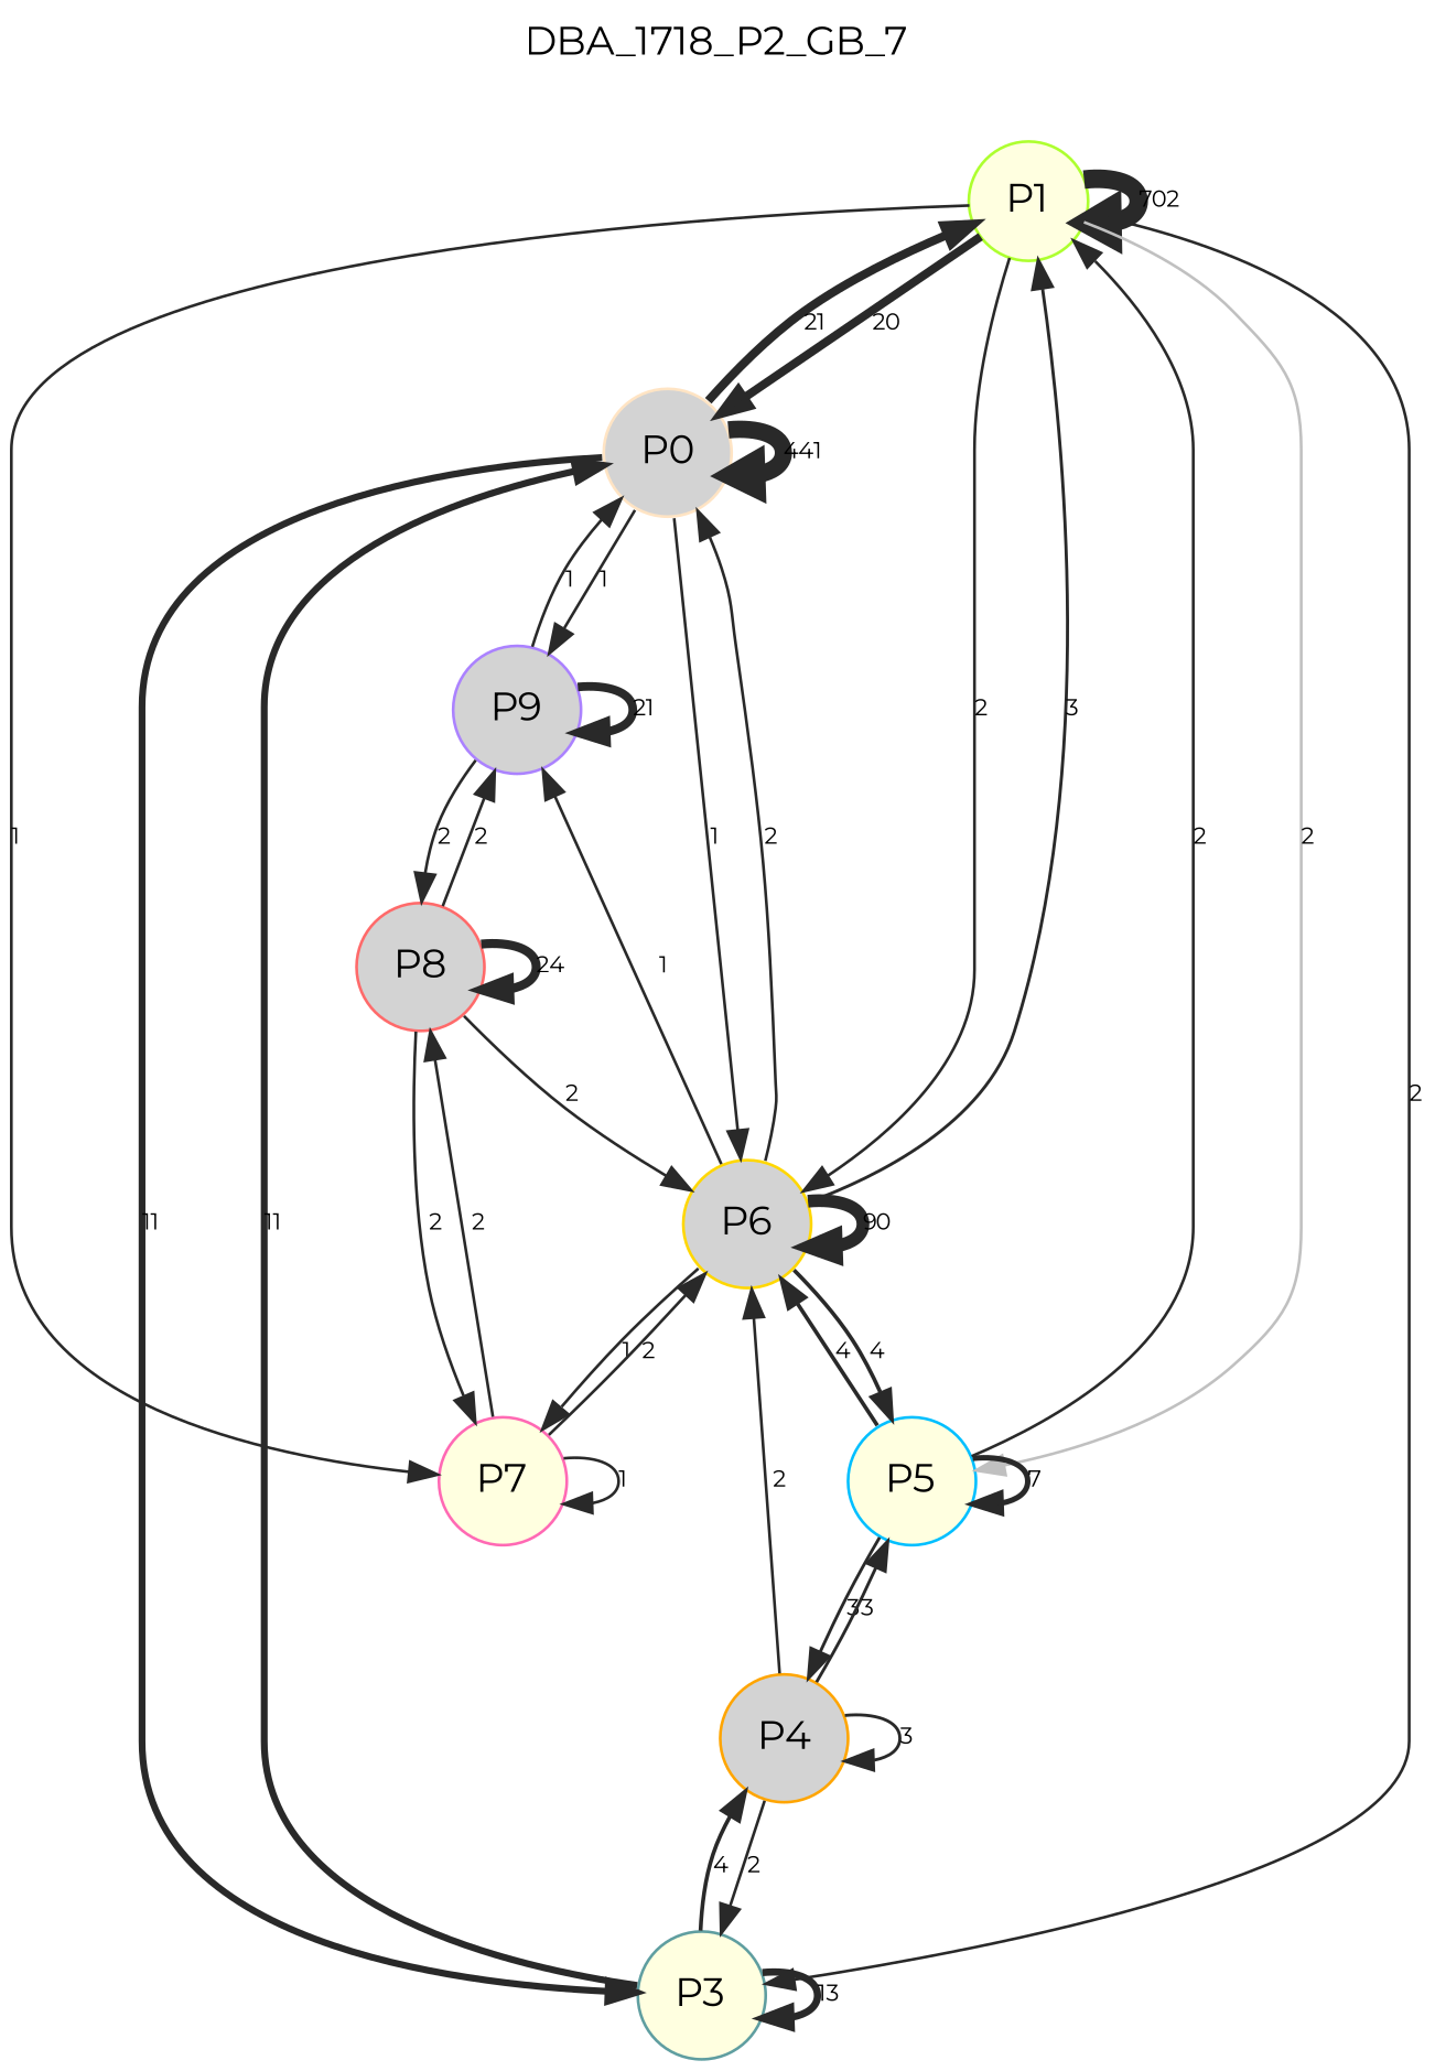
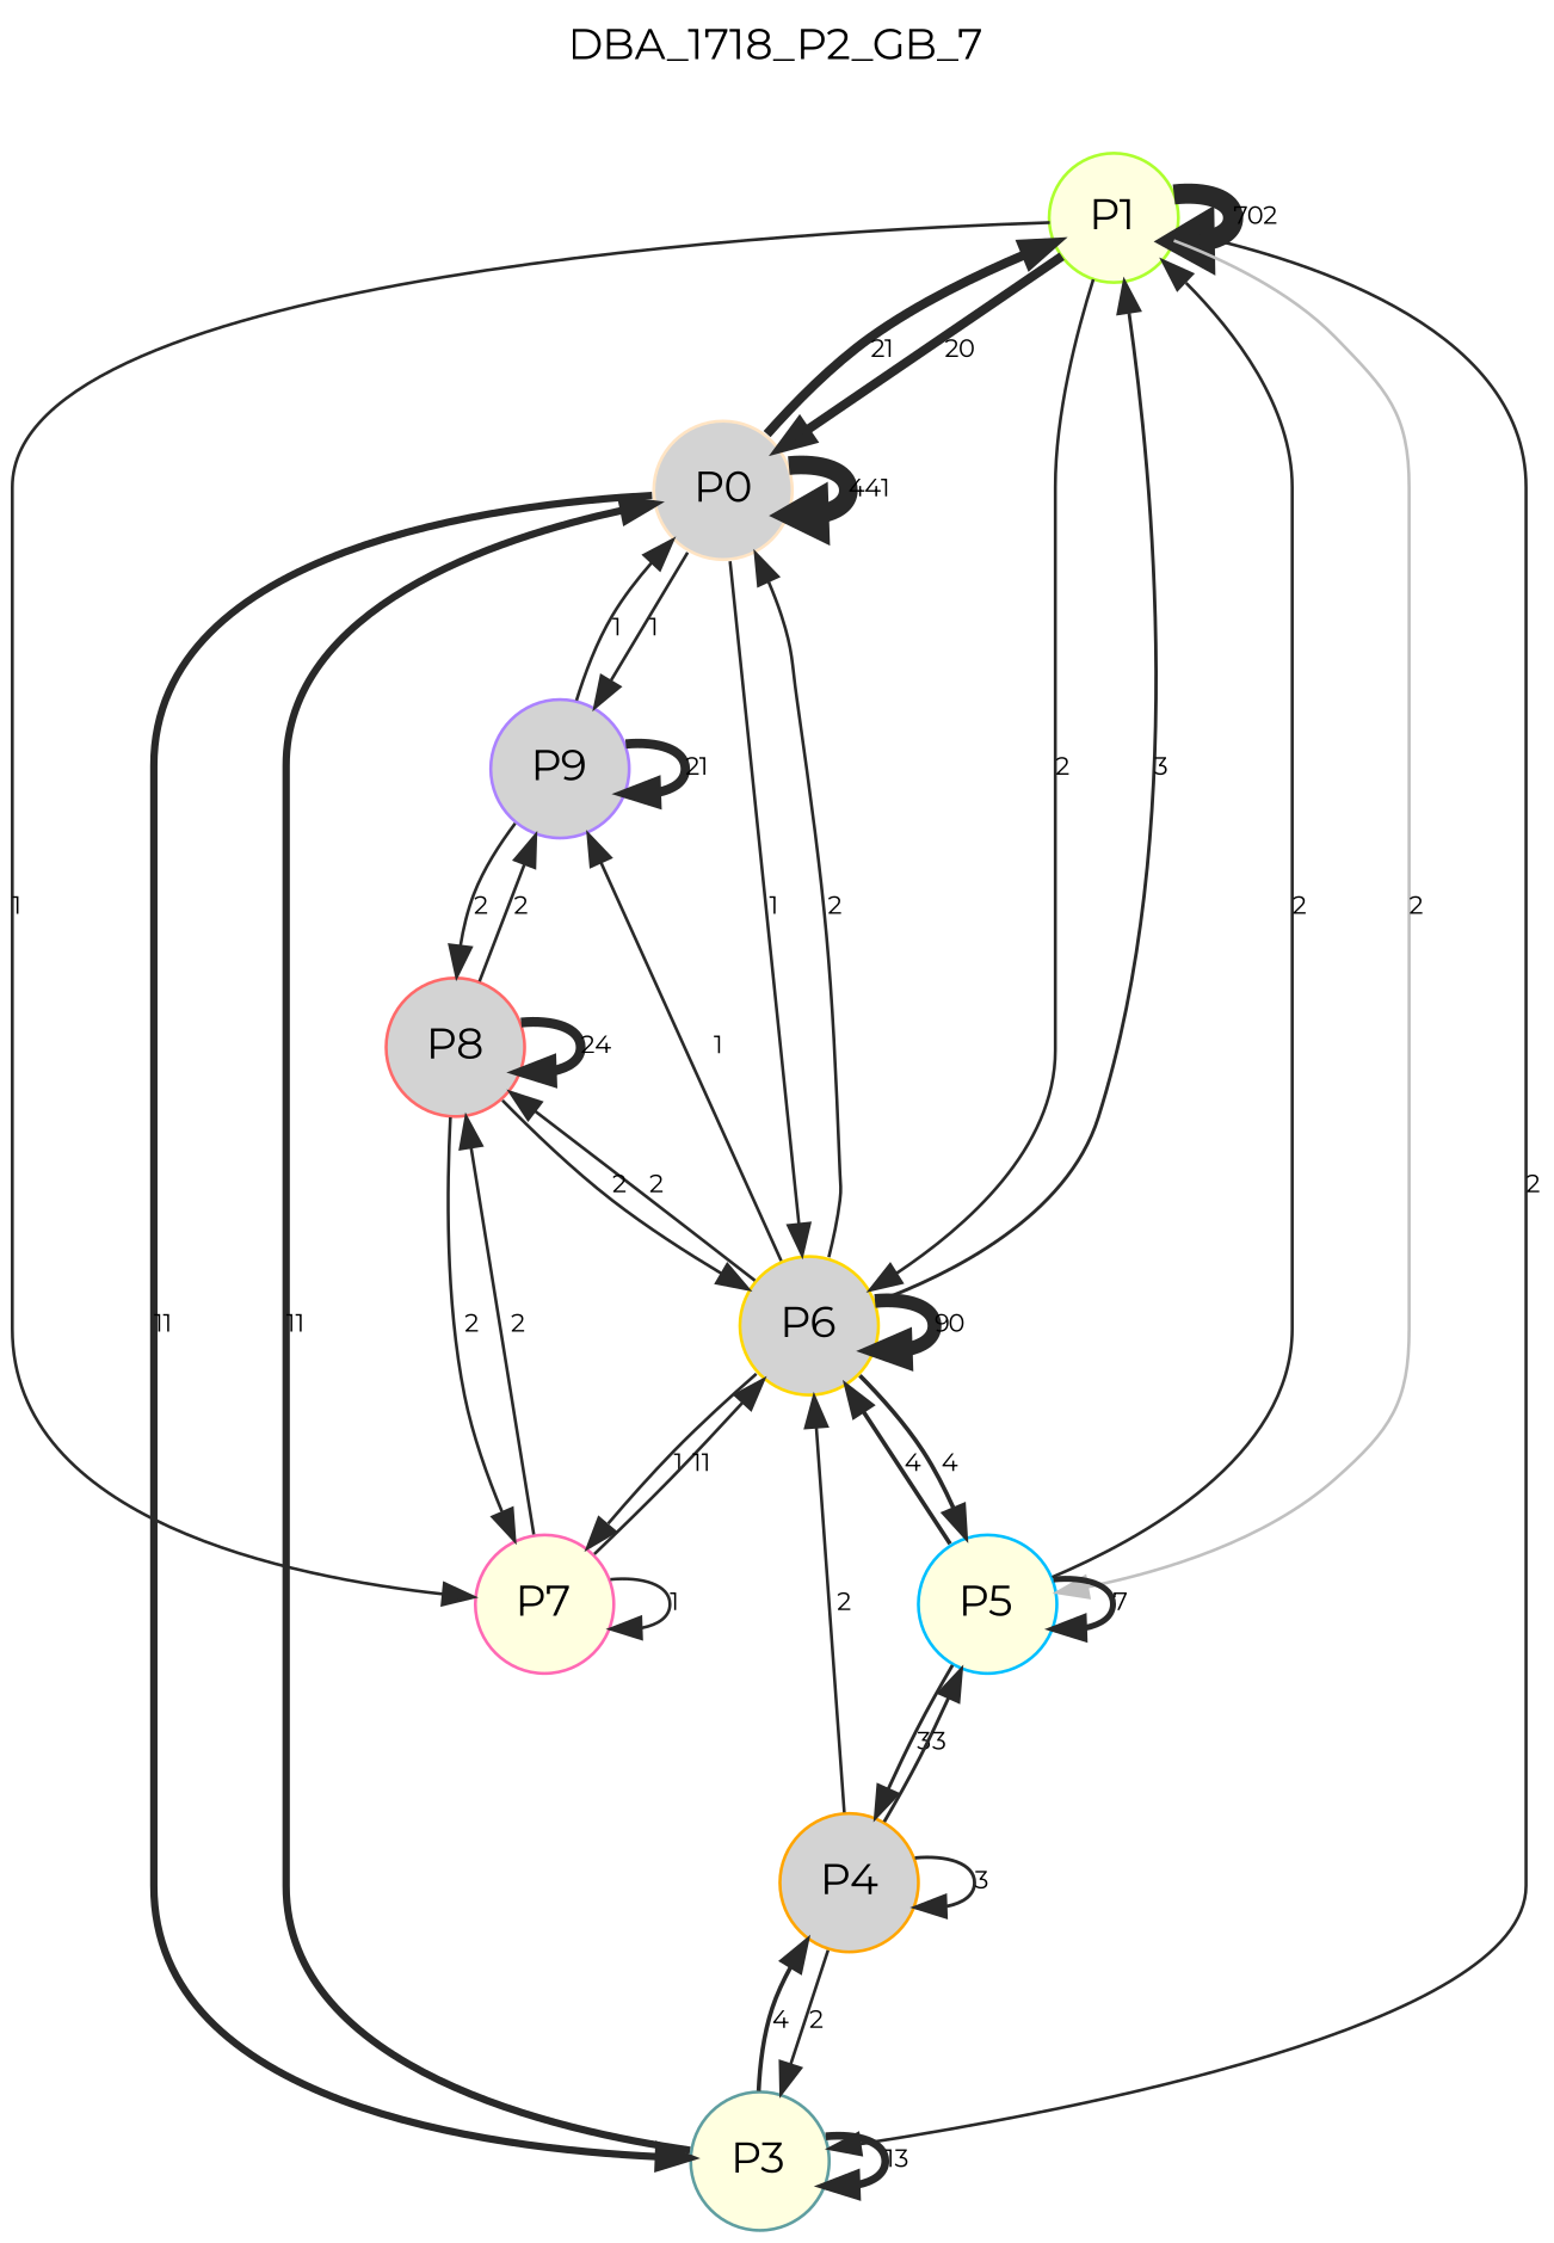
  digraph {
    fontname=Montserrat
    label=DBA_1718_P2_GB_7
    labelloc=t
    node [fillcolor=lightgrey fontname=Montserrat shape=circle style=filled]
    edge [color=grey16 fontname=Montserrat fontsize=8 labelfloat=false penwidth=1]
    P1 [color=greenyellow fillcolor=lightyellow]
    n2 [color=bisque label=P0]
    P3 [color=cadetblue fillcolor=lightyellow]
    P5 [color=deepskyblue fillcolor=lightyellow]
    P6 [color=gold]
    P7 [color=hotpink fillcolor=lightyellow]
    P9 [color=mediumpurple1]
    P4 [color=orange]
    P8 [color=indianred1]
    P1 -> P1 [label=702 penwidth=6.55393340402581]
    P1 -> n2 [label=20 penwidth=2.99573227355399]
    P1 -> P3 [label=2]
    P1 -> P5 [color=grey label=2]
    P1 -> P6 [label=2]
    P1 -> P7 [label=1]
    n2 -> P1 [label=21 penwidth=3.04452243772342]
    n2 -> n2 [label=441 penwidth=6.08904487544685]
    n2 -> P3 [label=11 penwidth=2.39789527279837]
    n2 -> P6 [label=1]
    n2 -> P9 [label=1]
    P3 -> n2 [label=11 penwidth=2.39789527279837]
    P3 -> P3 [label=13 penwidth=2.56494935746154]
    P3 -> P4 [label=4 penwidth=1.38629436111989]
    P5 -> P1 [label=2]
    P5 -> P5 [label=7 penwidth=1.94591014905531]
    P5 -> P6 [label=4 penwidth=1.38629436111989]
    P5 -> P4 [label=3 penwidth=1.09861228866811]
    P6 -> P1 [label=3 penwidth=1.09861228866811]
    P6 -> n2 [label=2]
    P6 -> P5 [label=4 penwidth=1.38629436111989]
    P6 -> P6 [label=90 penwidth=4.49980967033027]
    P6 -> P7 [label=1]
    P6 -> P9 [label=1]
-   P7 -> P6 [label=2]
+   P6 -> P8 [label=2]
+   P7 -> P6 [label=11]
    P7 -> P7 [label=1]
    P7 -> P8 [label=2]
    P9 -> n2 [label=1]
    P9 -> P9 [label=21 penwidth=3.04452243772342]
    P9 -> P8 [label=2]
    P4 -> P3 [label=2]
    P4 -> P5 [label=3 penwidth=1.09861228866811]
    P4 -> P6 [label=2]
    P4 -> P4 [label=3 penwidth=1.09861228866811]
    P8 -> P6 [label=2]
    P8 -> P7 [label=2]
    P8 -> P9 [label=2]
    P8 -> P8 [label=24 penwidth=3.17805383034795]
  }
